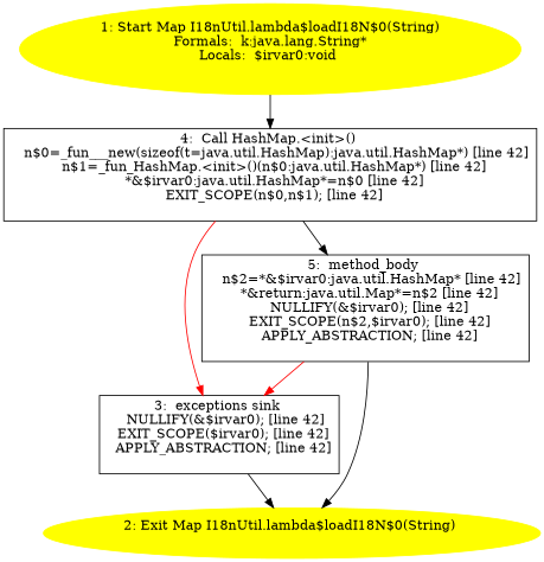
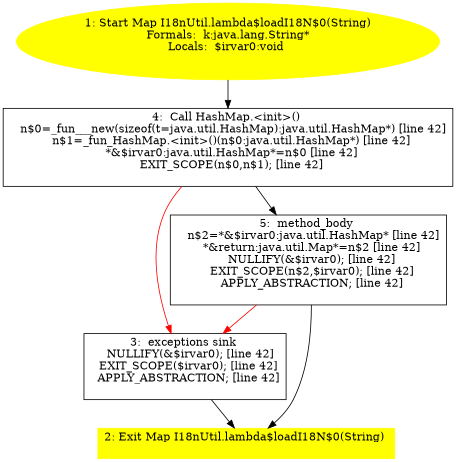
  digraph {
    node [shape=box]
    n1 [color=yellow label="1: Start Map I18nUtil.lambda$loadI18N$0(String)\nFormals:  k:java.lang.String*\nLocals:  $irvar0:void \n  " style=filled shape=""]
    n2 [label="4:  Call HashMap.<init>() \n   n$0=_fun___new(sizeof(t=java.util.HashMap):java.util.HashMap*) [line 42]\n  n$1=_fun_HashMap.<init>()(n$0:java.util.HashMap*) [line 42]\n  *&$irvar0:java.util.HashMap*=n$0 [line 42]\n  EXIT_SCOPE(n$0,n$1); [line 42]\n "]
    n3 [label="3:  exceptions sink \n   NULLIFY(&$irvar0); [line 42]\n  EXIT_SCOPE($irvar0); [line 42]\n  APPLY_ABSTRACTION; [line 42]\n "]
    n4 [label="5:  method_body \n   n$2=*&$irvar0:java.util.HashMap* [line 42]\n  *&return:java.util.Map*=n$2 [line 42]\n  NULLIFY(&$irvar0); [line 42]\n  EXIT_SCOPE(n$2,$irvar0); [line 42]\n  APPLY_ABSTRACTION; [line 42]\n "]
-   n5 [color=yellow label="2: Exit Map I18nUtil.lambda$loadI18N$0(String) \n  " style=filled shape=""]
+   n5 [color=yellow label="2: Exit Map I18nUtil.lambda$loadI18N$0(String) \n  " style=filled]
    n1 -> n2
    n2 -> n3 [color=red]
    n2 -> n4
    n3 -> n5
    n4 -> n3 [color=red]
    n4 -> n5
  }
